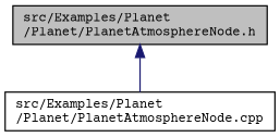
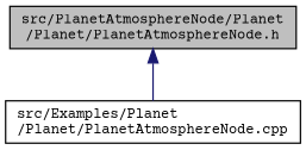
  digraph {
    fontname="Courier Prime"
    node [color=black fontname="Courier Prime" fontsize=10 shape=record style=filled]
-   n1 [fillcolor=grey75 fontcolor=black height=0.2 label="src/Examples/Planet\l/Planet/PlanetAtmosphereNode.h" width=0.4]
+   n1 [fillcolor=grey75 fontcolor=black height=0.2 label="src/PlanetAtmosphereNode/Planet\l/Planet/PlanetAtmosphereNode.h" width=0.4]
    n2 [fillcolor=white height=0.2 label="src/Examples/Planet\l/Planet/PlanetAtmosphereNode.cpp" width=0.4]
    n1 -> n2 [color=midnightblue dir=back fontname="Courier Prime" fontsize=10 labelfontname=Helvetica labelfontsize=10 style=solid]
  }
